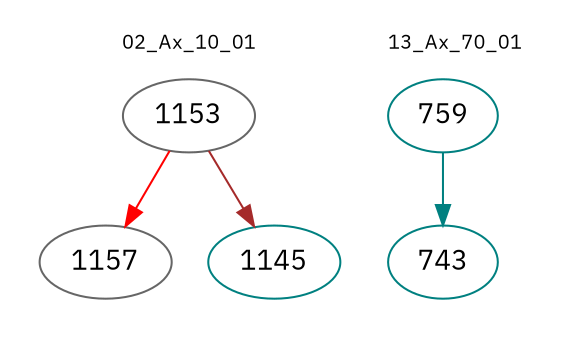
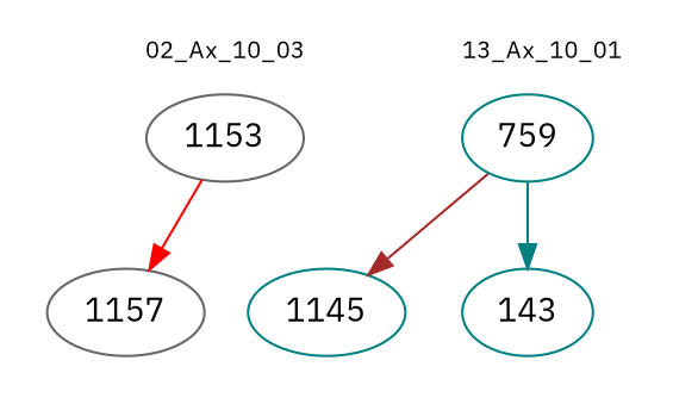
  digraph {
    fontname="IBM Plex Sans"
    node [color=teal fontname="IBM Plex Sans"]
    edge [fontname="IBM Plex Sans"]
    n1 [color=gray40 label=1153]
    n2 [label=1145]
    n3 [color=gray40 label=1157]
    n4 [label=759]
-   n5 [label=743]
+   n5 [label=143]
    subgraph cluster_1 {
      color=white
      fontsize=10
-     label="02_Ax_10_01"
+     label="02_Ax_10_03"
      n1
      n2
      n3
    }
    subgraph cluster_2 {
      color=white
      fontsize=10
-     label="13_Ax_70_01"
+     label="13_Ax_10_01"
      n4
      n5
    }
-   n1 -> n2 [color=brown]
+   n4 -> n2 [color=brown]
    n1 -> n3 [color=red]
    n4 -> n5 [color=teal]
  }
